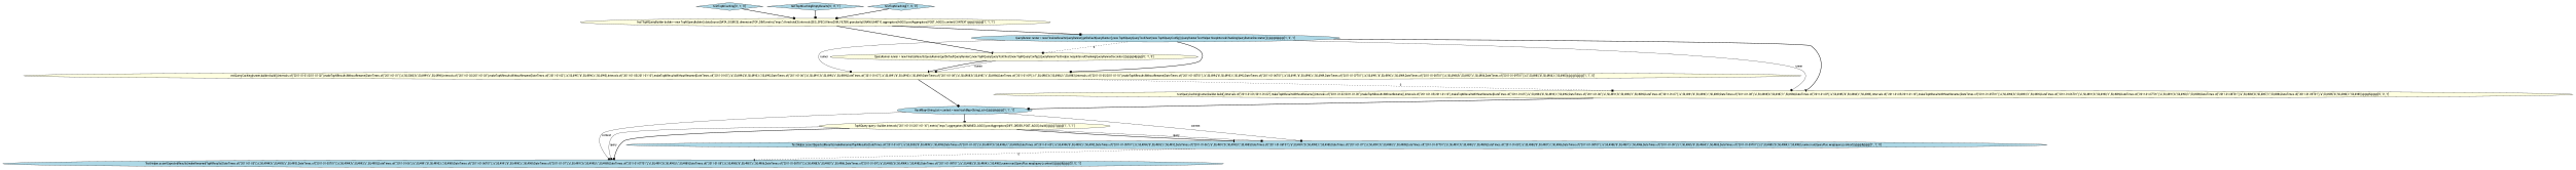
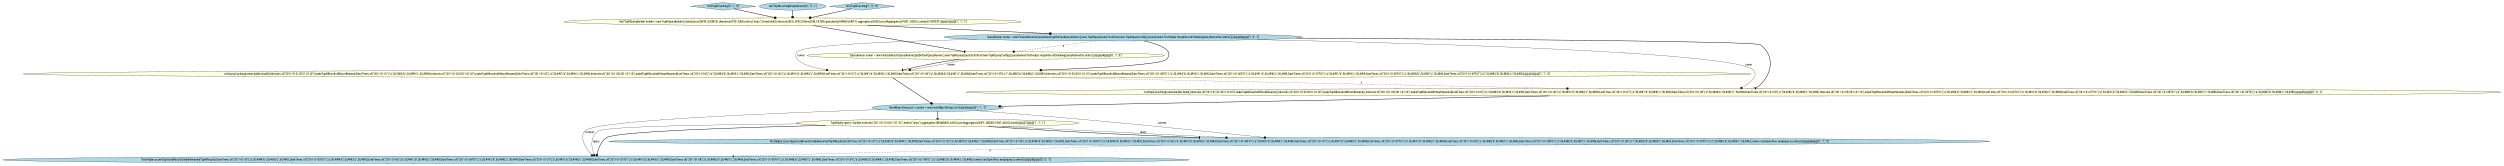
  digraph {
    fontname="Roboto Condensed"
    node [fillcolor=lightblue shape=ellipse style=filled fontname="Roboto Condensed"]
    edge [style=bold arrowhead=box fontname="Roboto Condensed"]
    n1 [fillcolor=lightyellow label="testQueryCaching(runner,builder.build(),Intervals.of(\"2011-01-01/2011-01-02\"),makeTopNResultsWithoutRename(DateTimes.of(\"2011-01-01\"),\"a\",50,5000,\"b\",50,4999,\"c\",50,4998),Intervals.of(\"2011-01-02/2011-01-03\"),makeTopNResultsWithoutRename(DateTimes.of(\"2011-01-02\"),\"a\",50,4997,\"b\",50,4996,\"c\",50,4995),Intervals.of(\"2011-01-05/2011-01-10\"),makeTopNResultsWithoutRename(DateTimes.of(\"2011-01-05\"),\"a\",50,4994,\"b\",50,4993,\"c\",50,4992,DateTimes.of(\"2011-01-06\"),\"a\",50,4991,\"b\",50,4990,\"c\",50,4989,DateTimes.of(\"2011-01-07\"),\"a\",50,4991,\"b\",50,4990,\"c\",50,4989,DateTimes.of(\"2011-01-08\"),\"a\",50,4988,\"b\",50,4987,\"c\",50,4986,DateTimes.of(\"2011-01-09\"),\"c1\",50,4985,\"b\",50,4984,\"c\",50,4983),Intervals.of(\"2011-01-05/2011-01-10\"),makeTopNResultsWithoutRename(DateTimes.of(\"2011-01-05T01\"),\"a\",50,4994,\"b\",50,4993,\"c\",50,4992,DateTimes.of(\"2011-01-06T01\"),\"a\",50,4991,\"b\",50,4990,\"c\",50,4989,DateTimes.of(\"2011-01-07T01\"),\"a\",50,4991,\"b\",50,4990,\"c\",50,4989,DateTimes.of(\"2011-01-08T01\"),\"a\",50,4988,\"b\",50,4987,\"c\",50,4986,DateTimes.of(\"2011-01-09T01\"),\"c2\",50,4985,\"b\",50,4984,\"c\",50,4983))@@@5@@@['1', '1', '0']"]
    n2 [label="HashMap<String,List> context = new HashMap<String,List>()@@@6@@@['1', '1', '1']"]
    n3 [fillcolor=lightyellow label="testQueryCaching(runner,builder.build(),Intervals.of(\"2011-01-01/2011-01-02\"),makeTopNResultsWithoutRename(),Intervals.of(\"2011-01-02/2011-01-03\"),makeTopNResultsWithoutRename(),Intervals.of(\"2011-01-05/2011-01-10\"),makeTopNResultsWithoutRename(DateTimes.of(\"2011-01-05\"),\"a\",50,4994,\"b\",50,4993,\"c\",50,4992,DateTimes.of(\"2011-01-06\"),\"a\",50,4991,\"b\",50,4990,\"c\",50,4989,DateTimes.of(\"2011-01-07\"),\"a\",50,4991,\"b\",50,4990,\"c\",50,4989,DateTimes.of(\"2011-01-08\"),\"a\",50,4988,\"b\",50,4987,\"c\",50,4986,DateTimes.of(\"2011-01-09\"),\"a\",50,4985,\"b\",50,4984,\"c\",50,4983),Intervals.of(\"2011-01-05/2011-01-10\"),makeTopNResultsWithoutRename(DateTimes.of(\"2011-01-05T01\"),\"a\",50,4994,\"b\",50,4993,\"c\",50,4992,DateTimes.of(\"2011-01-06T01\"),\"a\",50,4991,\"b\",50,4990,\"c\",50,4989,DateTimes.of(\"2011-01-07T01\"),\"a\",50,4991,\"b\",50,4990,\"c\",50,4989,DateTimes.of(\"2011-01-08T01\"),\"a\",50,4988,\"b\",50,4987,\"c\",50,4986,DateTimes.of(\"2011-01-09T01\"),\"a\",50,4985,\"b\",50,4984,\"c\",50,4983))@@@5@@@['0', '0', '1']"]
    n4 [label="TestHelper.assertExpectedResults(makeRenamedTopNResults(DateTimes.of(\"2011-01-01\"),\"a\",50,5000,\"b\",50,4999,\"c\",50,4998,DateTimes.of(\"2011-01-02\"),\"a\",50,4997,\"b\",50,4996,\"c\",50,4995,DateTimes.of(\"2011-01-05\"),\"a\",50,4994,\"b\",50,4993,\"c\",50,4992,DateTimes.of(\"2011-01-05T01\"),\"a\",50,4994,\"b\",50,4993,\"c\",50,4992,DateTimes.of(\"2011-01-06\"),\"a\",50,4991,\"b\",50,4990,\"c\",50,4989,DateTimes.of(\"2011-01-06T01\"),\"a\",50,4991,\"b\",50,4990,\"c\",50,4989,DateTimes.of(\"2011-01-07\"),\"a\",50,4991,\"b\",50,4990,\"c\",50,4989,DateTimes.of(\"2011-01-07T01\"),\"a\",50,4991,\"b\",50,4990,\"c\",50,4989,DateTimes.of(\"2011-01-08\"),\"a\",50,4988,\"b\",50,4987,\"c\",50,4986,DateTimes.of(\"2011-01-08T01\"),\"a\",50,4988,\"b\",50,4987,\"c\",50,4986,DateTimes.of(\"2011-01-09\"),\"c1\",50,4985,\"b\",50,4984,\"c\",50,4983,DateTimes.of(\"2011-01-09T01\"),\"c2\",50,4985,\"b\",50,4984,\"c\",50,4983),runner.run(QueryPlus.wrap(query),context))@@@8@@@['1', '1', '0']"]
    n5 [label="TestHelper.assertExpectedResults(makeRenamedTopNResults(DateTimes.of(\"2011-01-05\"),\"a\",50,4994,\"b\",50,4993,\"c\",50,4992,DateTimes.of(\"2011-01-05T01\"),\"a\",50,4994,\"b\",50,4993,\"c\",50,4992,DateTimes.of(\"2011-01-06\"),\"a\",50,4991,\"b\",50,4990,\"c\",50,4989,DateTimes.of(\"2011-01-06T01\"),\"a\",50,4991,\"b\",50,4990,\"c\",50,4989,DateTimes.of(\"2011-01-07\"),\"a\",50,4991,\"b\",50,4990,\"c\",50,4989,DateTimes.of(\"2011-01-07T01\"),\"a\",50,4991,\"b\",50,4990,\"c\",50,4989,DateTimes.of(\"2011-01-08\"),\"a\",50,4988,\"b\",50,4987,\"c\",50,4986,DateTimes.of(\"2011-01-08T01\"),\"a\",50,4988,\"b\",50,4987,\"c\",50,4986,DateTimes.of(\"2011-01-09\"),\"a\",50,4985,\"b\",50,4984,\"c\",50,4983,DateTimes.of(\"2011-01-09T01\"),\"a\",50,4985,\"b\",50,4984,\"c\",50,4983),runner.run(QueryPlus.wrap(query),context))@@@8@@@['0', '0', '1']"]
    n6 [fillcolor=lightyellow label="final TopNQueryBuilder builder = new TopNQueryBuilder().dataSource(DATA_SOURCE).dimension(TOP_DIM).metric(\"imps\").threshold(3).intervals(SEG_SPEC).filters(DIM_FILTER).granularity(GRANULARITY).aggregators(AGGS).postAggregators(POST_AGGS).context(CONTEXT)@@@3@@@['1', '1', '1']"]
    n7 [label="QueryRunner runner = new FinalizeResultsQueryRunner(getDefaultQueryRunner(),new TopNQueryQueryToolChest(new TopNQueryConfig(),QueryRunnerTestHelper.NoopIntervalChunkingQueryRunnerDecorator()))@@@4@@@['1', '0', '1']"]
    n8 [fillcolor=lightyellow label="QueryRunner runner = new FinalizeResultsQueryRunner(getDefaultQueryRunner(),new TopNQueryQueryToolChest(new TopNQueryConfig(),QueryRunnerTestHelper.noopIntervalChunkingQueryRunnerDecorator()))@@@4@@@['0', '1', '0']"]
    n9 [fillcolor=lightyellow label="TopNQuery query = builder.intervals(\"2011-01-01/2011-01-10\").metric(\"imps\").aggregators(RENAMED_AGGS).postAggregators(DIFF_ORDER_POST_AGGS).build()@@@7@@@['1', '1', '1']"]
    n10 [label="testTopNCaching['0', '1', '0']" shape=diamond]
-   n11 [label="testTopNCachingEmptyResults['0', '0', '1']" shape=diamond]
+   n11 [label="testTopNCachingEmptyResults['0', '0', '1']"]
    n12 [label="testTopNCaching['1', '0', '0']" shape=diamond]
    n1 -> n2
    n1 -> n3 [label=0 style=dashed]
    n2 -> n4 [label=context style=solid]
    n2 -> n5 [label=context style=solid]
    n2 -> n9 [arrowhead=tee]
    n3 -> n2
    n4 -> n5 [label=0 style=dashed arrowhead=tee]
    n6 -> n7
    n6 -> n8 [arrowhead=tee]
    n7 -> n1
    n7 -> n1 [label=runner style=solid]
    n7 -> n3 [arrowhead=tee]
    n7 -> n3 [label=runner style=solid]
    n7 -> n8 [label=0 style=dashed]
    n8 -> n1 [arrowhead=tee]
    n8 -> n1 [label=runner style=solid]
    n9 -> n4 [arrowhead=tee]
    n9 -> n4 [label=query style=solid]
    n9 -> n5 [label=query style=solid]
    n9 -> n5
    n10 -> n6
    n11 -> n6
    n12 -> n6
  }
